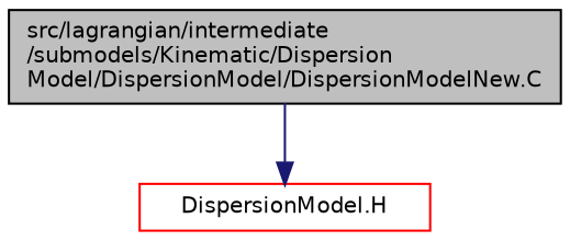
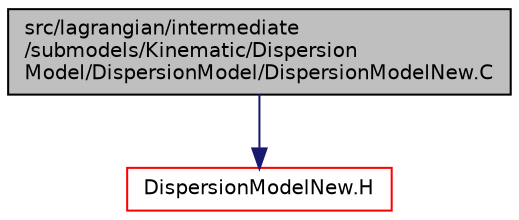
  digraph {
    node [fontname=Helvetica fontsize=10 shape=record]
    n1 [color=black fillcolor=grey75 fontcolor=black height=0.2 label="src/lagrangian/intermediate\l/submodels/Kinematic/Dispersion\lModel/DispersionModel/DispersionModelNew.C" style=filled width=0.4]
-   n2 [color=red height=0.2 label="DispersionModel.H" width=0.4]
+   n2 [color=red height=0.2 label="DispersionModelNew.H" width=0.4]
    n1 -> n2 [color=midnightblue fontname=Helvetica fontsize=10 labelfontname=Helvetica labelfontsize=10 style=solid]
  }
